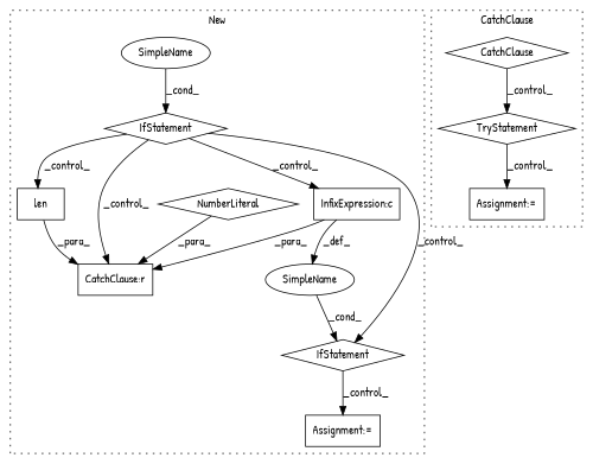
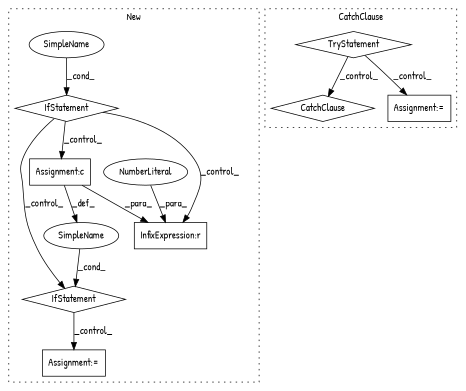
  digraph {
    fontname="Patrick Hand"
    node [a=27 fontname="Patrick Hand" l=4 shape=box]
    edge [fontname="Patrick Hand"]
-   n1 [a=32 l="4,1" label=len s="1828,1840"]
-   n2 [label="CatchClause:r" s=1841]
-   n3 [a=34 l=1 label=NumberLiteral s=1845 shape=diamond]
+   n2 [label="InfixExpression:r" s=1841]
+   n3 [a=34 l=1 label=NumberLiteral s=1845 shape=ellipse]
    n4 [a=25 l="4,2" label=IfStatement s="1799,1847" shape=diamond]
    n5 [a=7 l=1 label="Assignment:=" s=1861]
    n6 [a=42 label=SimpleName shape=ellipse l=""]
    n7 [a=42 label=SimpleName shape=ellipse l=""]
    n8 [a=25 l="4,2" label=IfStatement s="1758,1789" shape=diamond]
-   n9 [label="InfixExpression:c" s=1823]
+   n9 [label="Assignment:c" s=1823]
    n10 [a=12 l="13,2" label=CatchClause s="1307,1346" shape=diamond]
    n11 [a=54 label=TryStatement s=1218 shape=diamond]
    n12 [a=7 l=1 label="Assignment:=" s=1277]
    subgraph cluster_1 {
      label=New
      style=dotted
-     n1
      n2
      n3
      n4
      n5
      n6
      n7
      n8
      n9
    }
    subgraph cluster_2 {
      label=CatchClause
      style=dotted
      n10
      n11
      n12
    }
-   n1 -> n2 [label=_para_]
    n3 -> n2 [label=_para_]
    n4 -> n5 [label=_control_]
    n6 -> n4 [label=_cond_]
    n7 -> n8 [label=_cond_]
-   n8 -> n1 [label=_control_]
    n8 -> n2 [label=_control_]
    n8 -> n4 [label=_control_]
    n8 -> n9 [label=_control_]
    n9 -> n2 [label=_para_]
    n9 -> n6 [label=_def_]
-   n10 -> n11 [label=_control_]
+   n11 -> n10 [label=_control_]
    n11 -> n12 [label=_control_]
  }
